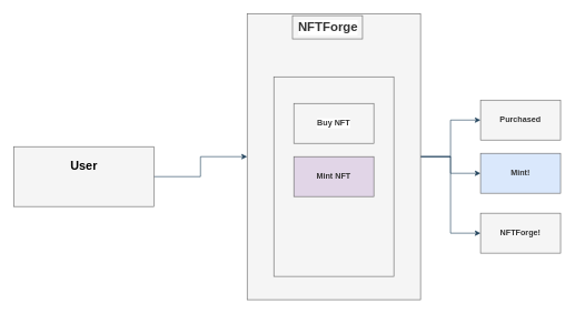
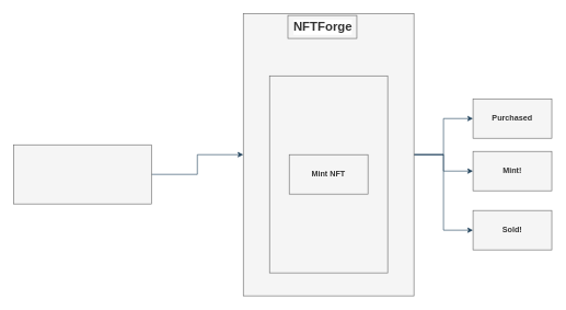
  <mxCell id="0" value="" />
  <mxCell id="1" parent="0" />
  <mxCell id="2" style="edgeStyle=orthogonalEdgeStyle;rounded=0;orthogonalLoop=1;jettySize=auto;html=1;exitX=1;exitY=0.5;exitDx=0;exitDy=0;labelBackgroundColor=none;strokeColor=#23445D;fontColor=default;" parent="1" source="3" target="8" edge="1"><mxGeometry relative="1" as="geometry" /></mxCell>
  <mxCell id="3" value="" style="rounded=0;whiteSpace=wrap;html=1;labelBackgroundColor=none;fillColor=#f5f5f5;strokeColor=#666666;fontColor=#333333;" parent="1" vertex="1"><mxGeometry x="20" y="220" width="210" height="90" as="geometry" /></mxCell>
- <mxCell id="4" value="&lt;font style=&quot;font-size: 18px;&quot;&gt;User&lt;/font&gt;" style="text;html=1;align=center;verticalAlign=middle;resizable=0;points=[];autosize=1;strokeColor=none;fillColor=none;labelBackgroundColor=none;fontColor=#000000;fontStyle=1" parent="1" vertex="1"><mxGeometry x="97" y="233" width="56" height="34" as="geometry" /></mxCell>
  <mxCell id="5" style="edgeStyle=orthogonalEdgeStyle;rounded=0;orthogonalLoop=1;jettySize=auto;html=1;exitX=1;exitY=0.5;exitDx=0;exitDy=0;entryX=0;entryY=0.5;entryDx=0;entryDy=0;labelBackgroundColor=none;strokeColor=#23445D;fontColor=default;" parent="1" source="8" target="12" edge="1"><mxGeometry relative="1" as="geometry" /></mxCell>
  <mxCell id="6" style="edgeStyle=orthogonalEdgeStyle;rounded=0;orthogonalLoop=1;jettySize=auto;html=1;exitX=1;exitY=0.5;exitDx=0;exitDy=0;entryX=0;entryY=0.5;entryDx=0;entryDy=0;labelBackgroundColor=none;strokeColor=#23445D;fontColor=default;" parent="1" source="8" target="14" edge="1"><mxGeometry relative="1" as="geometry" /></mxCell>
  <mxCell id="7" style="edgeStyle=orthogonalEdgeStyle;rounded=0;orthogonalLoop=1;jettySize=auto;html=1;exitX=1;exitY=0.5;exitDx=0;exitDy=0;entryX=0;entryY=0.5;entryDx=0;entryDy=0;labelBackgroundColor=none;strokeColor=#23445D;fontColor=default;" parent="1" source="8" target="13" edge="1"><mxGeometry relative="1" as="geometry" /></mxCell>
  <mxCell id="8" value="" style="rounded=0;whiteSpace=wrap;html=1;labelBackgroundColor=none;fillColor=#f5f5f5;strokeColor=#666666;fontColor=#333333;" parent="1" vertex="1"><mxGeometry x="370" y="20" width="260" height="430" as="geometry" /></mxCell>
  <mxCell id="9" value="" style="rounded=0;whiteSpace=wrap;html=1;labelBackgroundColor=#6600CC;fillColor=#f5f5f5;strokeColor=#666666;fontColor=#333333;" parent="1" vertex="1"><mxGeometry x="410" y="115" width="180" height="300" as="geometry" /></mxCell>
- <mxCell id="10" value="Buy NFT" style="rounded=0;whiteSpace=wrap;html=1;labelBackgroundColor=#FFFFFF;fillColor=#f5f5f5;strokeColor=#666666;fontColor=#333333;fontStyle=1" parent="1" vertex="1"><mxGeometry x="440" y="155" width="120" height="60" as="geometry" /></mxCell>
- <mxCell id="11" value="Mint NFT" style="rounded=0;whiteSpace=wrap;html=1;labelBackgroundColor=none;fillColor=#e1d5e7;strokeColor=#666666;fontColor=#333333;fontStyle=1;" parent="1" vertex="1"><mxGeometry x="440" y="235" width="120" height="60" as="geometry" /></mxCell>
+ <mxCell id="11" value="Mint NFT" style="rounded=0;whiteSpace=wrap;html=1;labelBackgroundColor=none;fillColor=#f5f5f5;strokeColor=#666666;fontColor=#333333;fontStyle=1" parent="1" vertex="1"><mxGeometry x="440" y="235" width="120" height="60" as="geometry" /></mxCell>
  <mxCell id="12" value="Purchased" style="rounded=0;whiteSpace=wrap;html=1;labelBackgroundColor=none;fillColor=#f5f5f5;strokeColor=#666666;fontColor=#333333;fontStyle=1" parent="1" vertex="1"><mxGeometry x="720" y="150" width="120" height="60" as="geometry" /></mxCell>
- <mxCell id="13" value="Mint!" style="rounded=0;whiteSpace=wrap;html=1;labelBackgroundColor=none;fillColor=#dae8fc;strokeColor=#666666;fontColor=#333333;fontStyle=1;" parent="1" vertex="1"><mxGeometry x="720" y="230" width="120" height="60" as="geometry" /></mxCell>
- <mxCell id="14" value="NFTForge!" style="rounded=0;whiteSpace=wrap;html=1;labelBackgroundColor=none;fillColor=#f5f5f5;strokeColor=#666666;fontColor=#333333;fontStyle=1" parent="1" vertex="1"><mxGeometry x="720" y="320" width="120" height="60" as="geometry" /></mxCell>
+ <mxCell id="13" value="Mint!" style="rounded=0;whiteSpace=wrap;html=1;labelBackgroundColor=none;fillColor=#f5f5f5;strokeColor=#666666;fontColor=#333333;fontStyle=1" parent="1" vertex="1"><mxGeometry x="720" y="230" width="120" height="60" as="geometry" /></mxCell>
+ <mxCell id="14" value="Sold!" style="rounded=0;whiteSpace=wrap;html=1;labelBackgroundColor=none;fillColor=#f5f5f5;strokeColor=#666666;fontColor=#333333;fontStyle=1" parent="1" vertex="1"><mxGeometry x="720" y="320" width="120" height="60" as="geometry" /></mxCell>
  <mxCell id="15" value="&lt;font style=&quot;font-size: 19px;&quot;&gt;NFTForge&lt;/font&gt;" style="text;html=1;align=center;verticalAlign=middle;resizable=1;points=[];autosize=1;movable=1;rotatable=1;deletable=1;editable=1;locked=0;connectable=1;labelBackgroundColor=#FFFFFF;fontColor=#333333;fontStyle=1;fillColor=#f5f5f5;strokeColor=#666666;" parent="1" vertex="1"><mxGeometry x="438" y="23" width="105" height="35" as="geometry" /></mxCell>
